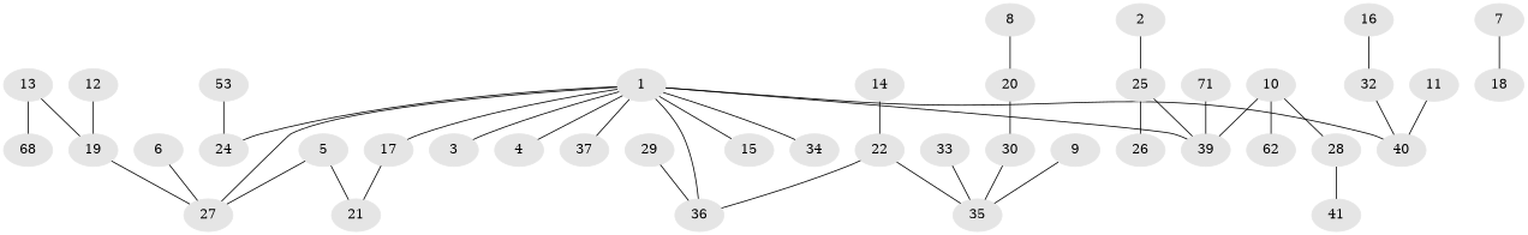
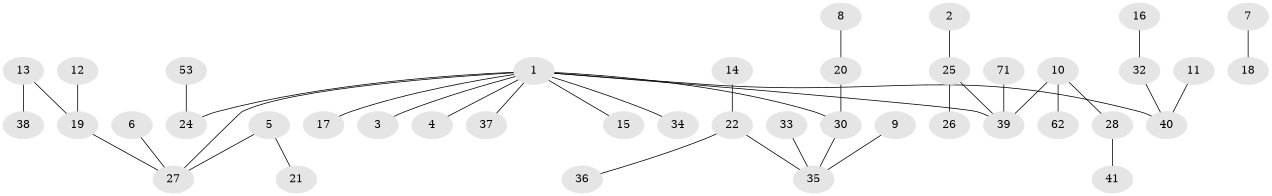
  graph {
    node [color=gray90 style=filled]
    edge [weight=1.0]
    1
    3
    4
    15
    17
    24
    27
    34
    36
    37
    39
    40
    21
    2
    25
    26
    5
    6
    7
    18
    8
    20
    30
    9
    35
    10
    28
    n28 [label=62]
    41
    11
    12
    19
    13
-   38 [label=68]
+   38
    14
    22
    16
    32
    n39 [label=53]
-   29
    n41 [label=71]
    33
    1 -- 3
    1 -- 4
    1 -- 15
    1 -- 17
    1 -- 24
    1 -- 27
    1 -- 34
-   1 -- 36
+   1 -- 30
    1 -- 37
    1 -- 39
    1 -- 40
-   17 -- 21
    2 -- 25
    25 -- 39
    25 -- 26
    5 -- 27
    5 -- 21
    6 -- 27
    7 -- 18
    8 -- 20
    20 -- 30
    30 -- 35
    9 -- 35
    10 -- 39
    10 -- 28
    10 -- n28
    28 -- 41
    11 -- 40
    12 -- 19
    19 -- 27
    13 -- 19
    13 -- 38
    14 -- 22
    22 -- 36
    22 -- 35
    16 -- 32
    32 -- 40
    n39 -- 24
-   29 -- 36
    n41 -- 39
    33 -- 35
  }
